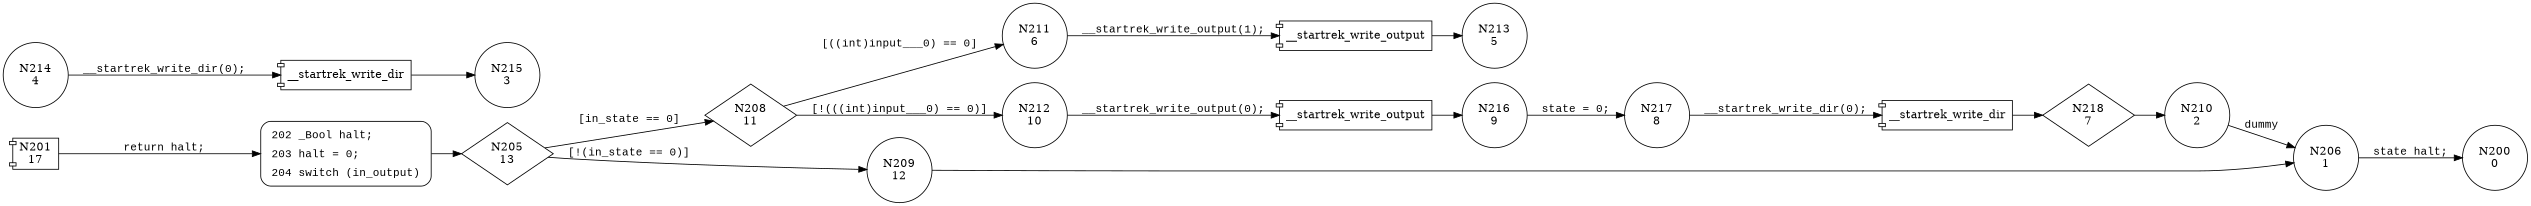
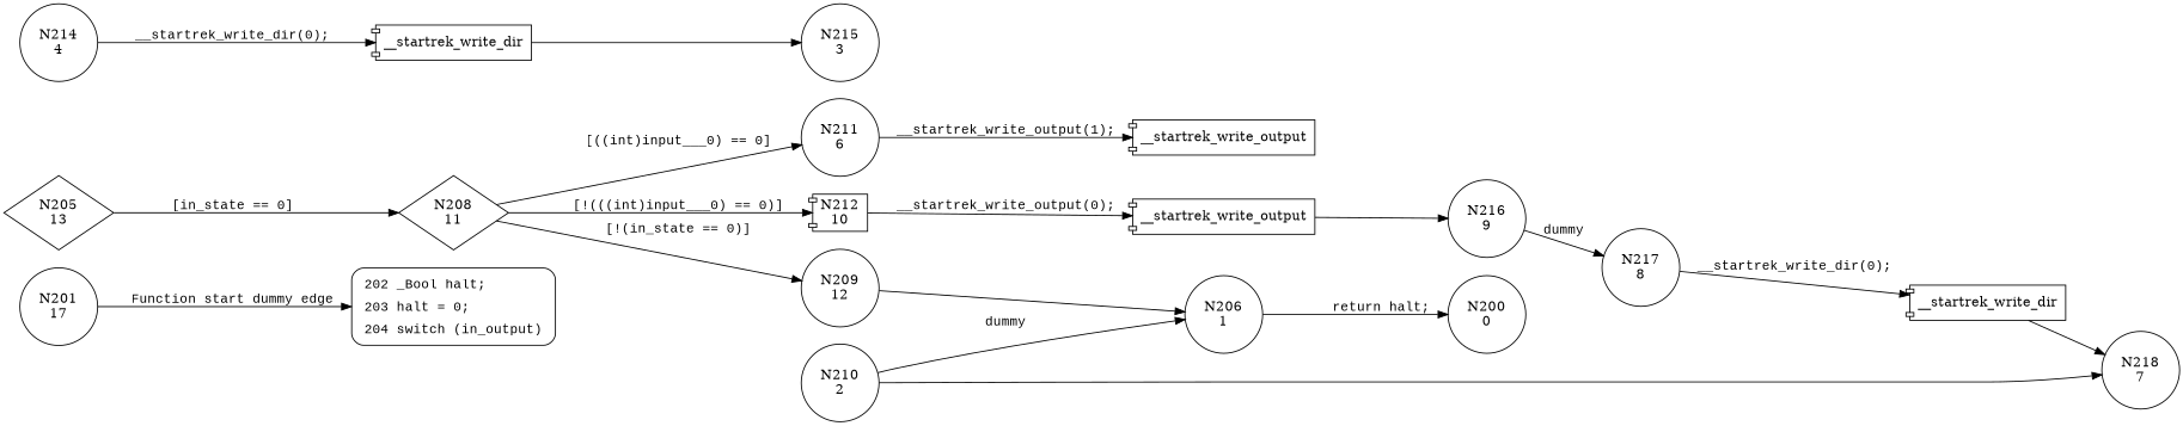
  digraph {
    rankdir=LR
    node [shape=circle]
    edge [fontname="Courier New"]
-   n1 [label="N201\n17" shape=component]
+   n1 [label="N201\n17"]
    n2 [fillcolor=white fontname="Courier New" label=<<table border="0" cellborder="0" cellpadding="3" bgcolor="white"><tr><td align="right">202</td><td align="left">_Bool halt;</td></tr><tr><td align="right">203</td><td align="left">halt = 0;</td></tr><tr><td align="right">204</td><td align="left">switch (in_output)</td></tr></table>> penwidth=1 shape=Mrecord style="filled,bold"]
    n3 [label="N205\n13" shape=diamond]
    n4 [label="N208\n11" shape=diamond]
    n5 [label="N209\n12"]
    n6 [label="N211\n6"]
-   n7 [label="N212\n10"]
+   n7 [label="N212\n10" shape=component]
    n8 [label="N206\n1"]
    n9 [label=__startrek_write_output shape=component]
    n10 [label=__startrek_write_output shape=component]
    n11 [label="N200\n0"]
-   n12 [label="N213\n5"]
    n13 [label="N216\n9"]
    n14 [label="N217\n8"]
    n15 [label=__startrek_write_dir shape=component]
-   n16 [label="N218\n7" shape=diamond]
+   n16 [label="N218\n7"]
    n17 [label="N210\n2"]
    n18 [label="N214\n4"]
    n19 [label=__startrek_write_dir shape=component]
    n20 [label="N215\n3"]
-   n1 -> n2 [label="return halt;"]
-   n2 -> n3 [fontname=""]
+   n1 -> n2 [label="Function start dummy edge"]
    n3 -> n4 [label="[in_state == 0]"]
-   n3 -> n5 [label="[!(in_state == 0)]"]
+   n4 -> n5 [label="[!(in_state == 0)]"]
    n4 -> n6 [label="[((int)input___0) == 0]"]
    n4 -> n7 [label="[!(((int)input___0) == 0)]"]
    n5 -> n8
    n6 -> n9 [label="__startrek_write_output(1);"]
    n7 -> n10 [label="__startrek_write_output(0);"]
-   n8 -> n11 [label="state halt;"]
-   n9 -> n12
+   n8 -> n11 [label="return halt;"]
    n10 -> n13
-   n13 -> n14 [label="state = 0;"]
+   n13 -> n14 [label=dummy]
    n14 -> n15 [label="__startrek_write_dir(0);"]
    n15 -> n16
-   n16 -> n17
+   n17 -> n16
    n17 -> n8 [label=dummy]
    n18 -> n19 [label="__startrek_write_dir(0);"]
    n19 -> n20
  }
